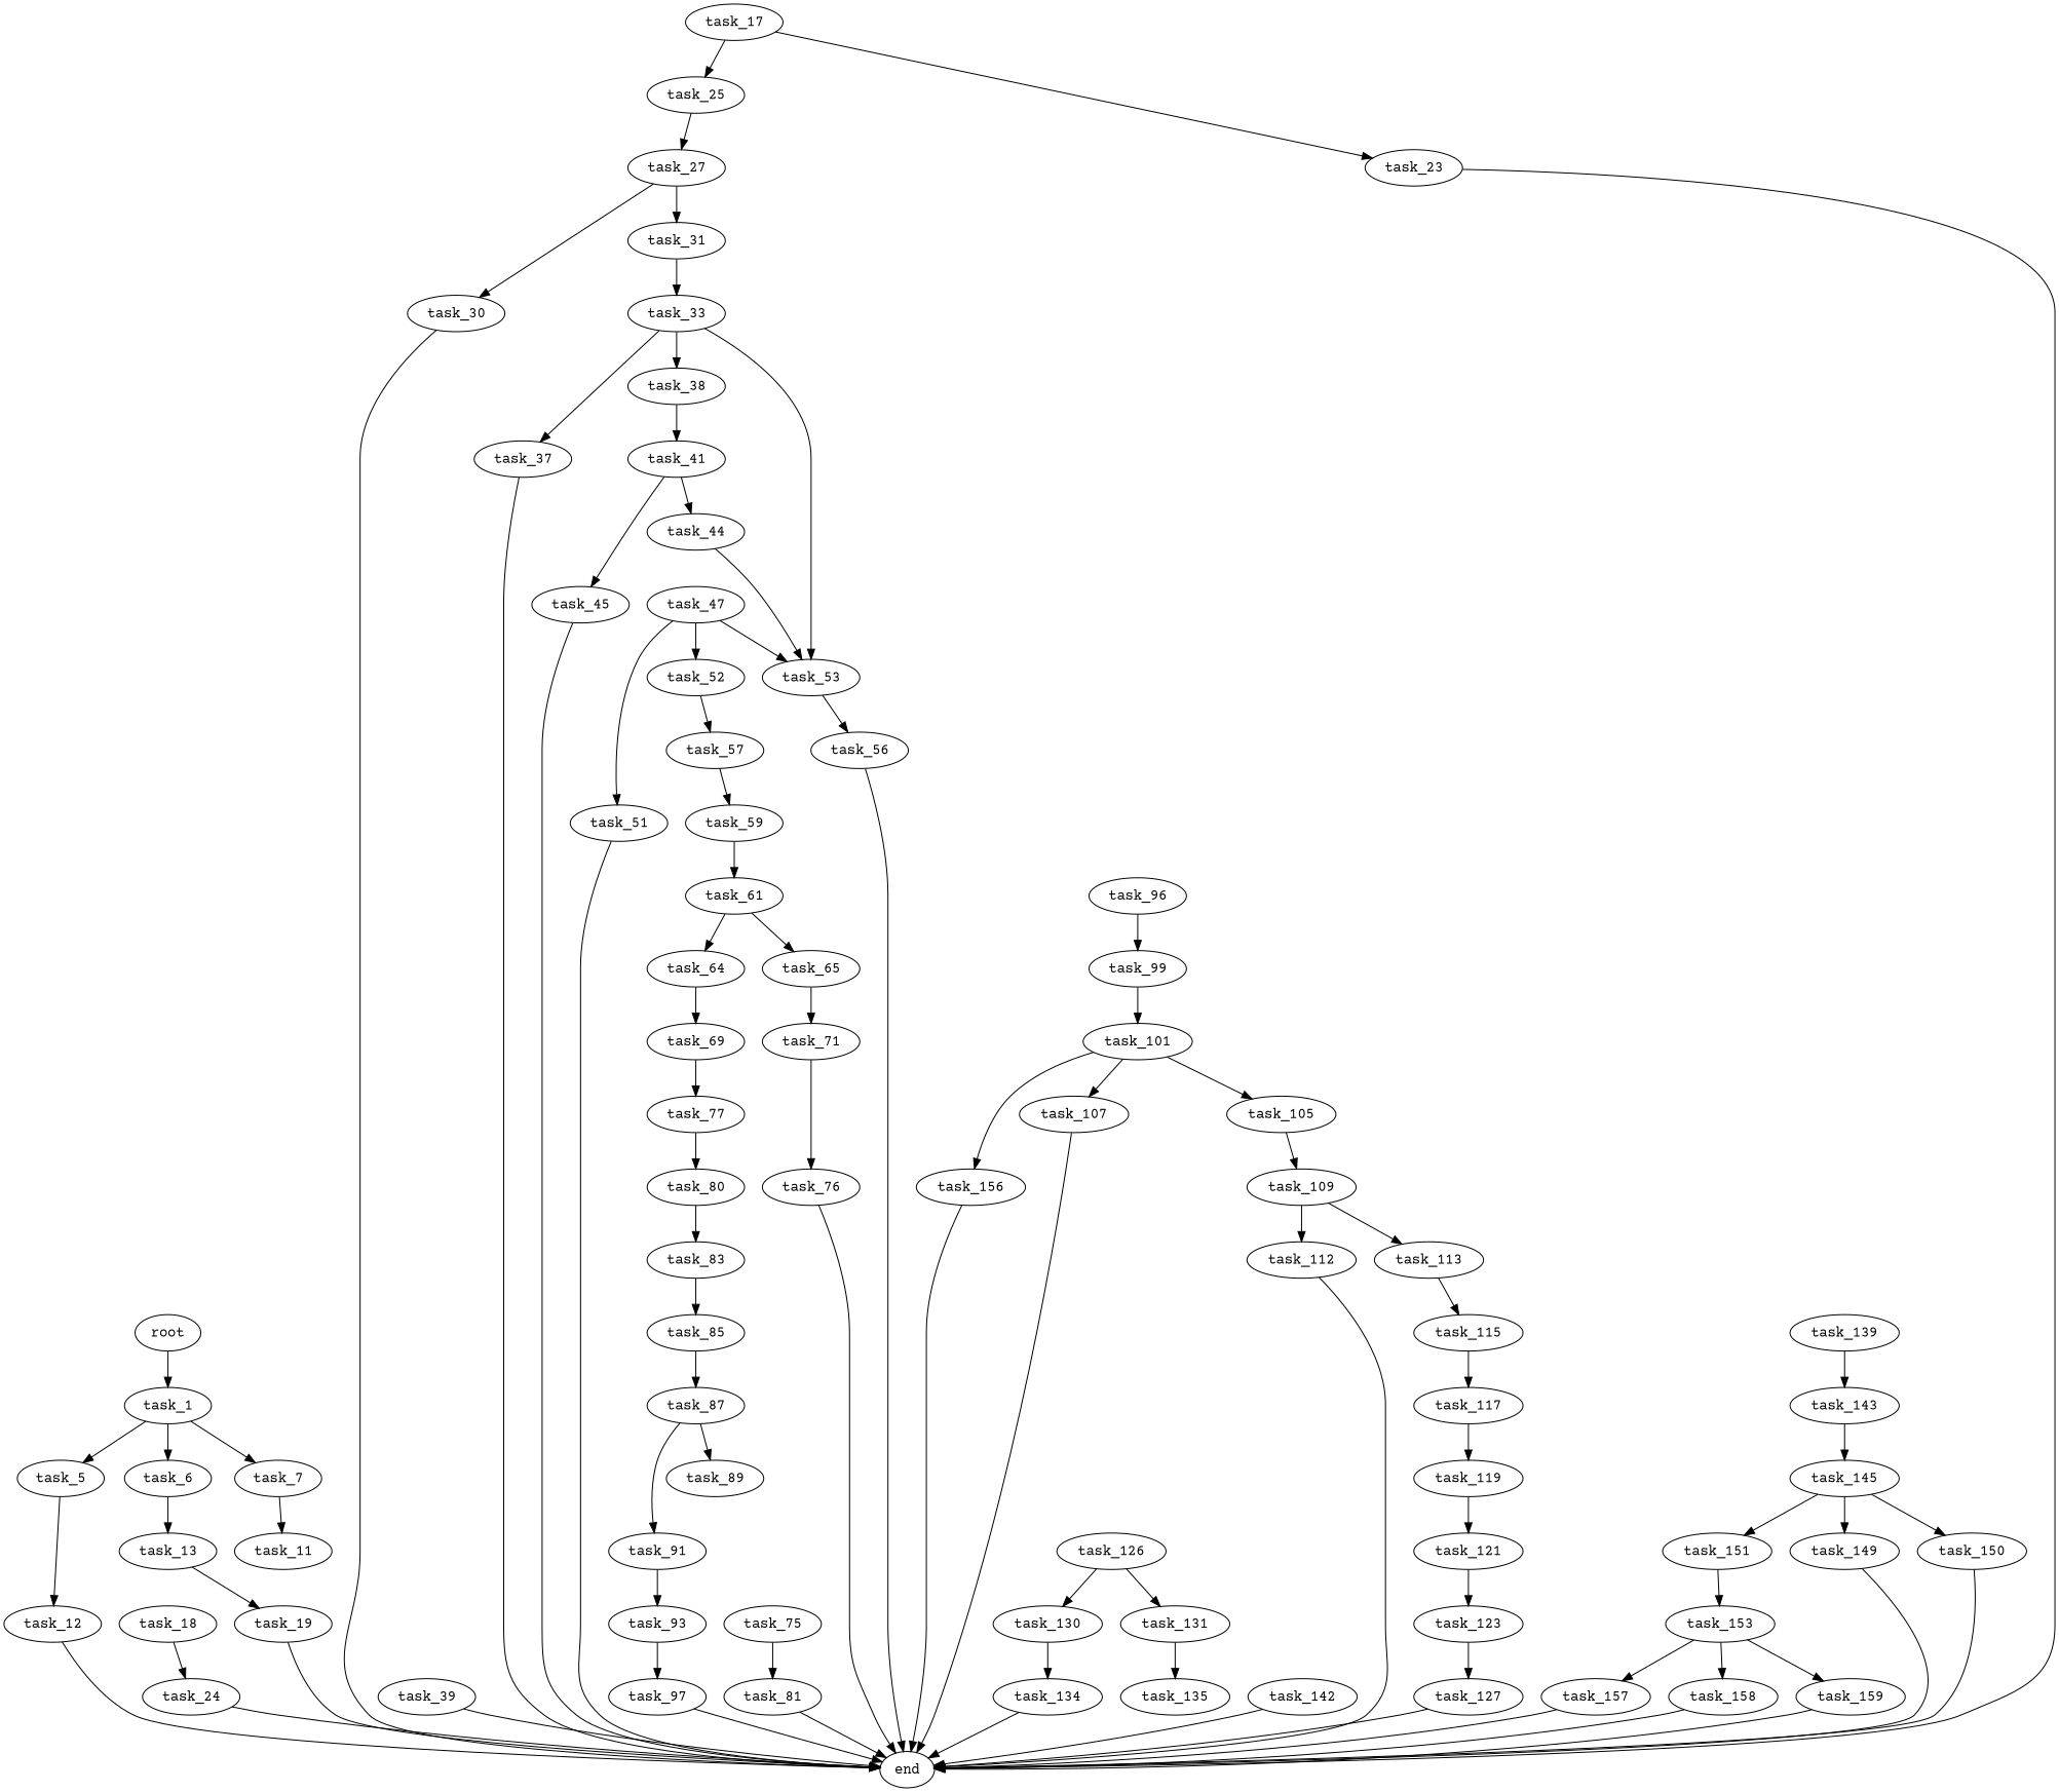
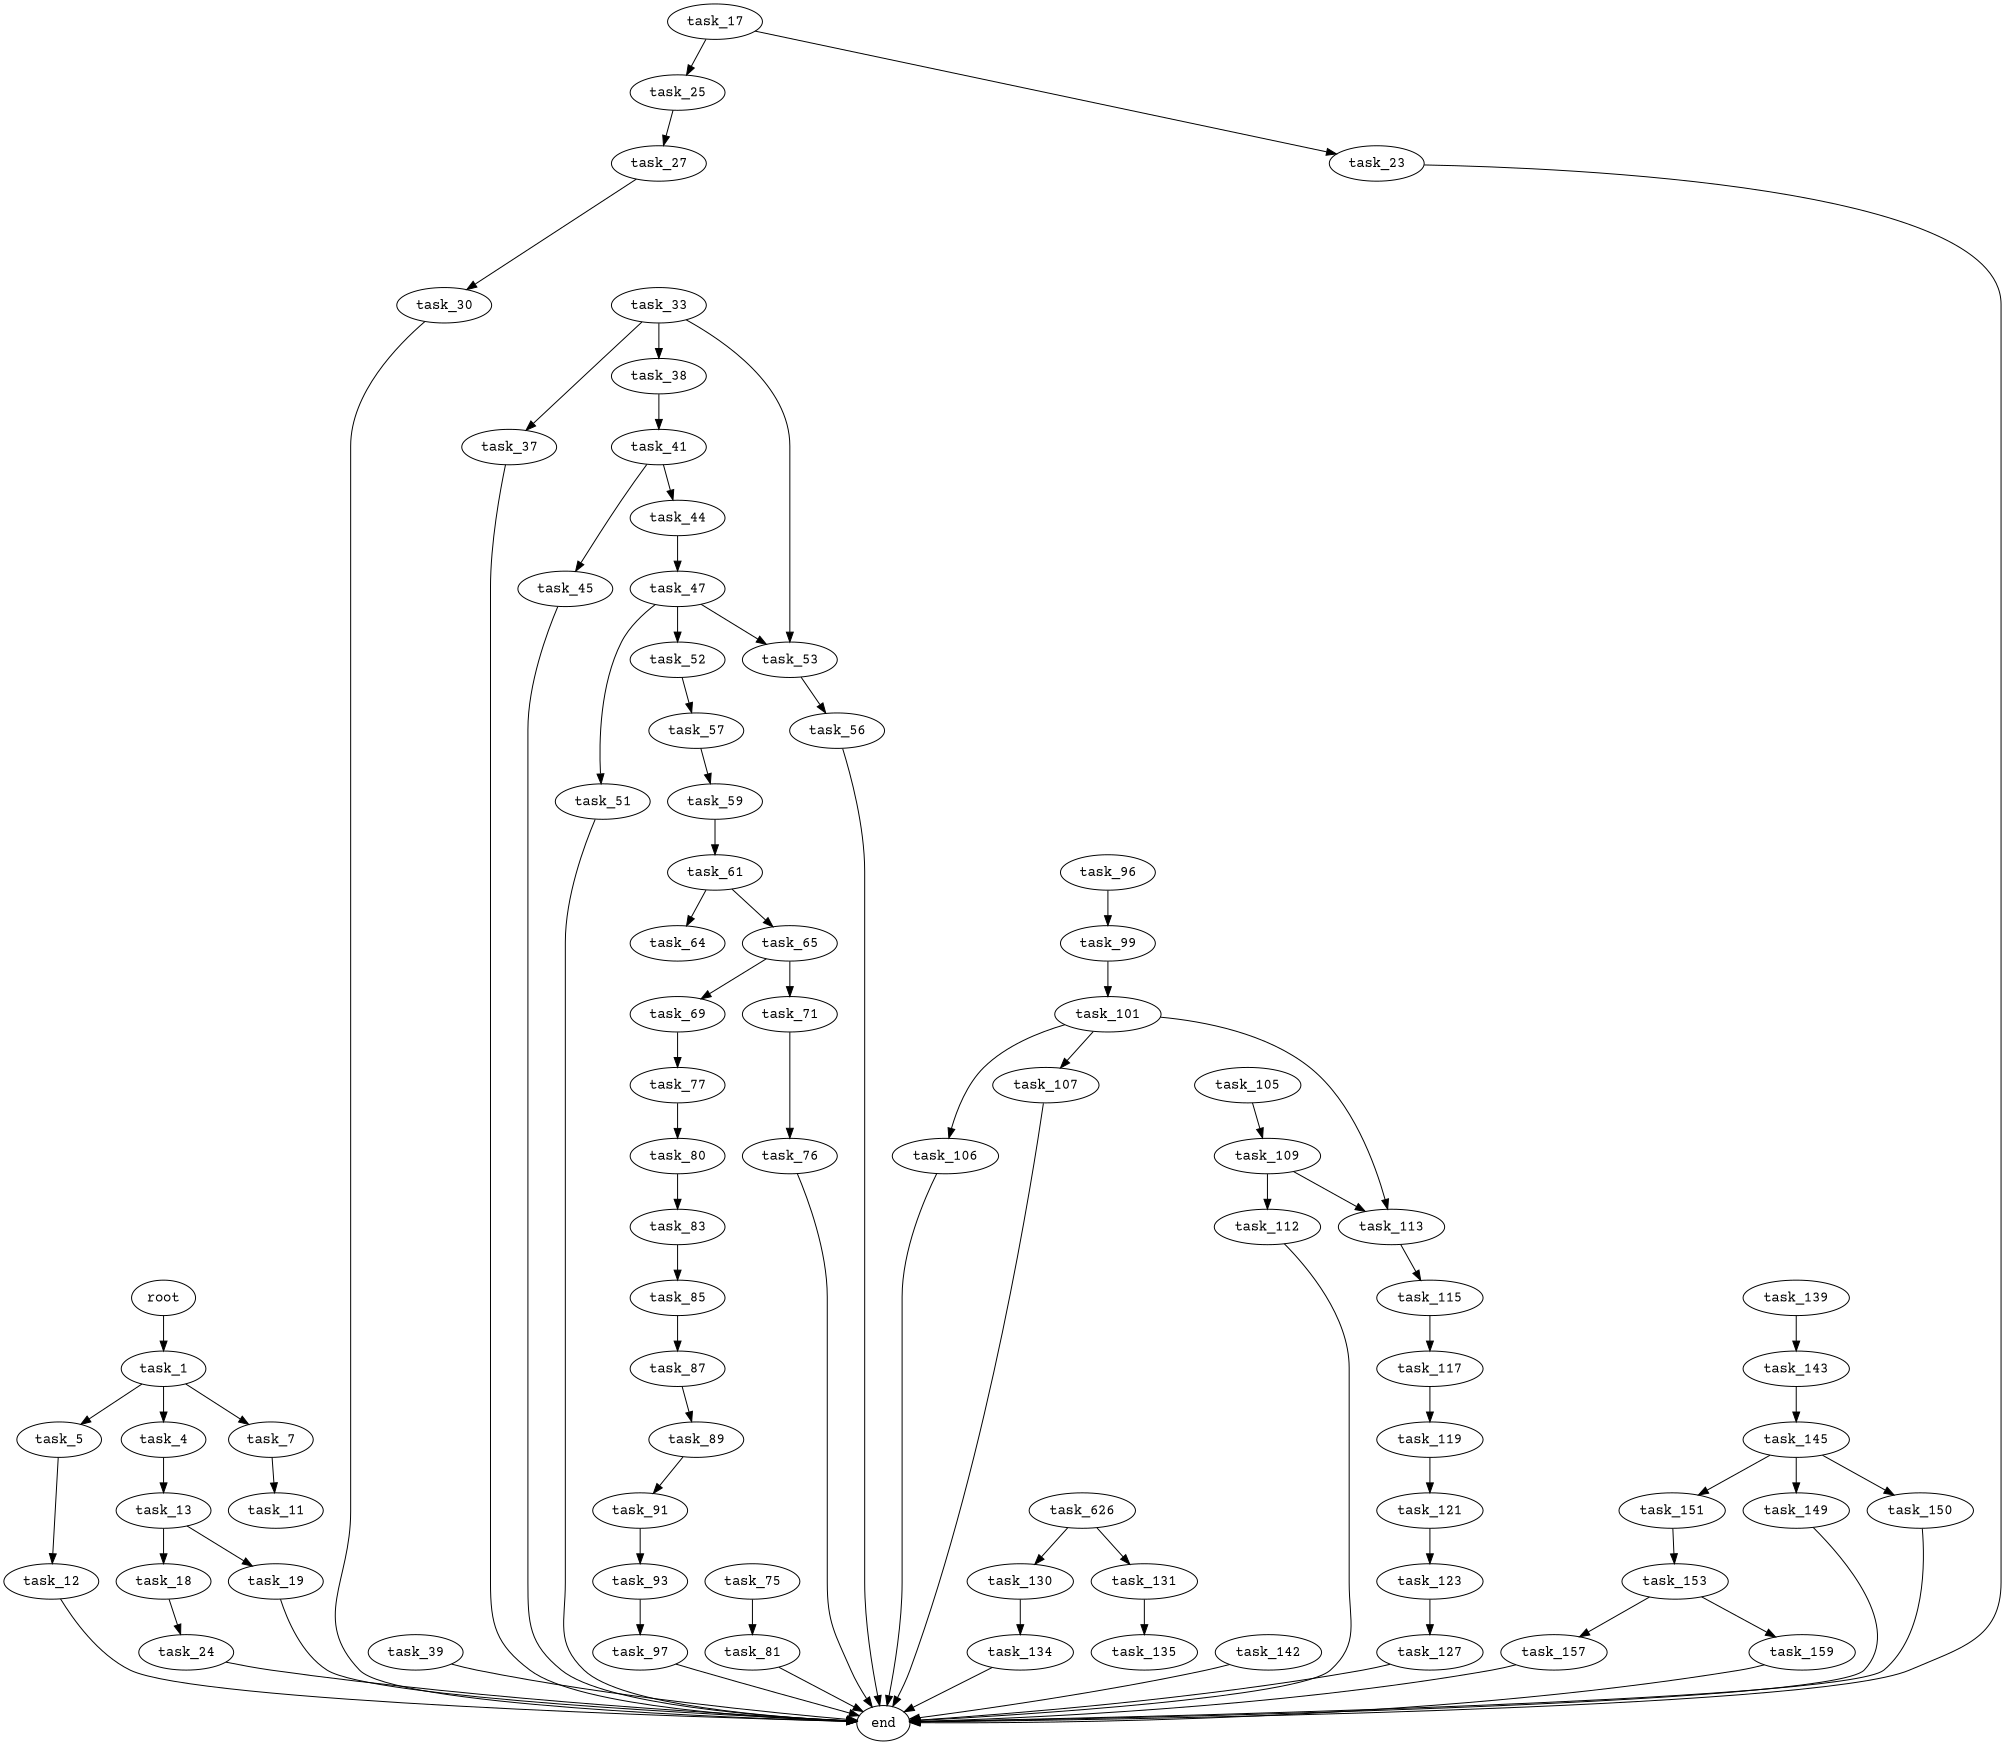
  digraph {
    fontname="Courier Prime"
    node [fontname="Courier Prime"]
    edge [fontname="Courier Prime"]
    root
    task_1
    task_5
-   task_6
+   task_6 [label=task_4]
    task_7
    task_12
    task_13
    task_11
    end
    task_18
    task_19
    task_17
    task_23
    task_25
    task_24
    task_27
    task_30
-   task_31
    task_33
    task_37
    task_38
    task_53
    task_41
    task_39
    task_44
    task_45
    task_47
    task_51
    task_52
    task_57
    task_56
    task_59
    task_61
    task_64
    task_65
    task_69
    task_71
    task_77
    task_76
    task_80
    task_75
    task_81
    task_83
    task_85
    task_87
    task_89
    task_91
    task_93
    task_97
    task_96
    task_99
    task_101
    task_105
-   task_106 [label=task_156]
+   task_106
    task_107
    task_109
    task_112
    task_113
    task_115
    task_117
    task_119
    task_121
    task_123
    task_127
-   task_126
+   task_126 [label=task_626]
    task_130
    task_131
    task_134
    task_135
    task_139
    task_143
    task_142
    task_145
    task_149
    task_150
    task_151
    task_153
    task_157
-   task_158
    task_159
    root -> task_1
    task_1 -> task_5
    task_1 -> task_6
    task_1 -> task_7
    task_5 -> task_12
    task_6 -> task_13
    task_7 -> task_11
    task_12 -> end
+   task_13 -> task_18
    task_13 -> task_19
    task_18 -> task_24
    task_19 -> end
    task_17 -> task_23
    task_17 -> task_25
    task_23 -> end
    task_25 -> task_27
    task_24 -> end
    task_27 -> task_30
-   task_27 -> task_31
    task_30 -> end
-   task_31 -> task_33
    task_33 -> task_37
    task_33 -> task_38
    task_33 -> task_53
    task_37 -> end
    task_38 -> task_41
    task_53 -> task_56
    task_41 -> task_44
    task_41 -> task_45
    task_39 -> end
-   task_44 -> task_53
+   task_44 -> task_47
    task_45 -> end
    task_47 -> task_53
    task_47 -> task_51
    task_47 -> task_52
    task_51 -> end
    task_52 -> task_57
    task_57 -> task_59
    task_56 -> end
    task_59 -> task_61
    task_61 -> task_64
    task_61 -> task_65
-   task_64 -> task_69
+   task_65 -> task_69
    task_65 -> task_71
    task_69 -> task_77
    task_71 -> task_76
    task_77 -> task_80
    task_76 -> end
    task_80 -> task_83
    task_75 -> task_81
    task_81 -> end
    task_83 -> task_85
    task_85 -> task_87
    task_87 -> task_89
-   task_87 -> task_91
+   task_89 -> task_91
    task_91 -> task_93
    task_93 -> task_97
    task_97 -> end
    task_96 -> task_99
    task_99 -> task_101
-   task_101 -> task_105
+   task_101 -> task_113
    task_101 -> task_106
    task_101 -> task_107
    task_105 -> task_109
    task_106 -> end
    task_107 -> end
    task_109 -> task_112
    task_109 -> task_113
    task_112 -> end
    task_113 -> task_115
    task_115 -> task_117
    task_117 -> task_119
    task_119 -> task_121
    task_121 -> task_123
    task_123 -> task_127
    task_127 -> end
    task_126 -> task_130
    task_126 -> task_131
    task_130 -> task_134
    task_131 -> task_135
    task_134 -> end
    task_139 -> task_143
    task_143 -> task_145
    task_142 -> end
    task_145 -> task_149
    task_145 -> task_150
    task_145 -> task_151
    task_149 -> end
    task_150 -> end
    task_151 -> task_153
    task_153 -> task_157
-   task_153 -> task_158
    task_153 -> task_159
    task_157 -> end
-   task_158 -> end
    task_159 -> end
  }
